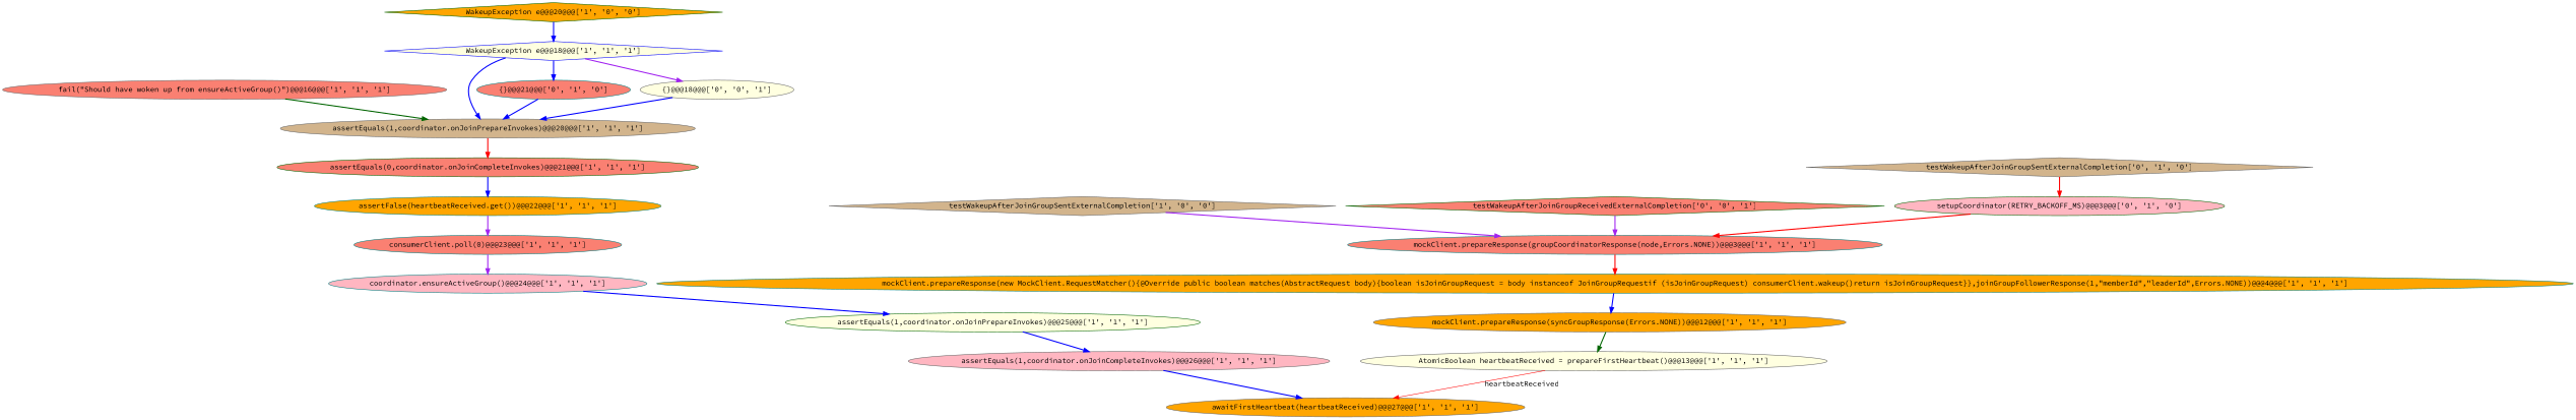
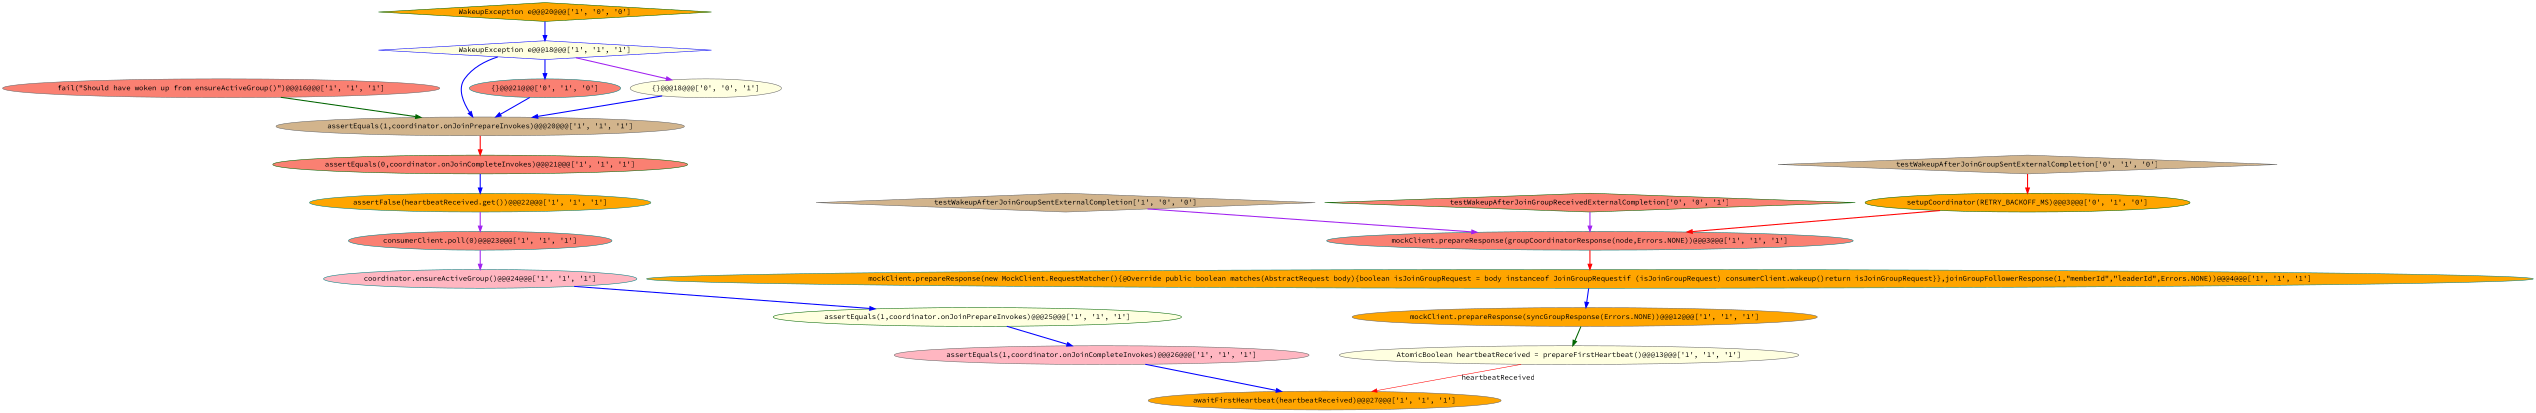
  digraph {
    fontname="Source Code Pro"
    node [color=gray40 fillcolor=salmon fontname="Source Code Pro" shape=ellipse style=filled]
    edge [color=blue fontname="Source Code Pro" style=bold]
    n1 [label="fail(\"Should have woken up from ensureActiveGroup()\")@@@16@@@['1', '1', '1']"]
    n2 [fillcolor=tan label="assertEquals(1,coordinator.onJoinPrepareInvokes)@@@20@@@['1', '1', '1']"]
    n3 [fillcolor=orange label="mockClient.prepareResponse(syncGroupResponse(Errors.NONE))@@@12@@@['1', '1', '1']"]
    n4 [fillcolor=lightyellow label="AtomicBoolean heartbeatReceived = prepareFirstHeartbeat()@@@13@@@['1', '1', '1']"]
    n5 [fillcolor=orange label="awaitFirstHeartbeat(heartbeatReceived)@@@27@@@['1', '1', '1']"]
    n6 [color=darkgreen fillcolor=orange label="WakeupException e@@@20@@@['1', '0', '0']" shape=diamond]
    n7 [color=blue fillcolor=lightyellow label="WakeupException e@@@18@@@['1', '1', '1']" shape=diamond]
    n8 [color=teal label="{}@@@21@@@['0', '1', '0']"]
    n9 [fillcolor=lightyellow label="{}@@@18@@@['0', '0', '1']"]
    n10 [color=teal label="mockClient.prepareResponse(groupCoordinatorResponse(node,Errors.NONE))@@@3@@@['1', '1', '1']"]
    n11 [color=teal fillcolor=orange label="mockClient.prepareResponse(new MockClient.RequestMatcher(){@Override public boolean matches(AbstractRequest body){boolean isJoinGroupRequest = body instanceof JoinGroupRequestif (isJoinGroupRequest) consumerClient.wakeup()return isJoinGroupRequest}},joinGroupFollowerResponse(1,\"memberId\",\"leaderId\",Errors.NONE))@@@4@@@['1', '1', '1']"]
    n12 [color=darkgreen label="assertEquals(0,coordinator.onJoinCompleteInvokes)@@@21@@@['1', '1', '1']"]
    n13 [color=teal fillcolor=orange label="assertFalse(heartbeatReceived.get())@@@22@@@['1', '1', '1']"]
    n14 [color=teal fillcolor=lightpink label="coordinator.ensureActiveGroup()@@@24@@@['1', '1', '1']"]
    n15 [color=darkgreen fillcolor=lightyellow label="assertEquals(1,coordinator.onJoinPrepareInvokes)@@@25@@@['1', '1', '1']"]
    n16 [fillcolor=lightpink label="assertEquals(1,coordinator.onJoinCompleteInvokes)@@@26@@@['1', '1', '1']"]
    n17 [fillcolor=tan label="testWakeupAfterJoinGroupSentExternalCompletion['1', '0', '0']" shape=diamond]
    n18 [color=teal label="consumerClient.poll(0)@@@23@@@['1', '1', '1']"]
    n19 [color=darkgreen label="testWakeupAfterJoinGroupReceivedExternalCompletion['0', '0', '1']" shape=diamond]
    n20 [fillcolor=tan label="testWakeupAfterJoinGroupSentExternalCompletion['0', '1', '0']" shape=diamond]
-   n21 [color=darkgreen fillcolor=lightpink label="setupCoordinator(RETRY_BACKOFF_MS)@@@3@@@['0', '1', '0']"]
+   n21 [color=darkgreen fillcolor=orange label="setupCoordinator(RETRY_BACKOFF_MS)@@@3@@@['0', '1', '0']"]
    n1 -> n2 [color=darkgreen]
    n2 -> n12 [color=red]
    n3 -> n4 [color=darkgreen]
    n4 -> n5 [color=red label=heartbeatReceived style=solid]
    n6 -> n7
    n7 -> n2
    n7 -> n8
    n7 -> n9 [color=purple]
    n8 -> n2
    n9 -> n2
    n10 -> n11 [color=red]
    n11 -> n3
    n12 -> n13
    n13 -> n18 [color=purple]
    n14 -> n15
    n15 -> n16
    n16 -> n5
    n17 -> n10 [color=purple]
    n18 -> n14 [color=purple]
    n19 -> n10 [color=purple]
    n20 -> n21 [color=red]
    n21 -> n10 [color=red]
  }
